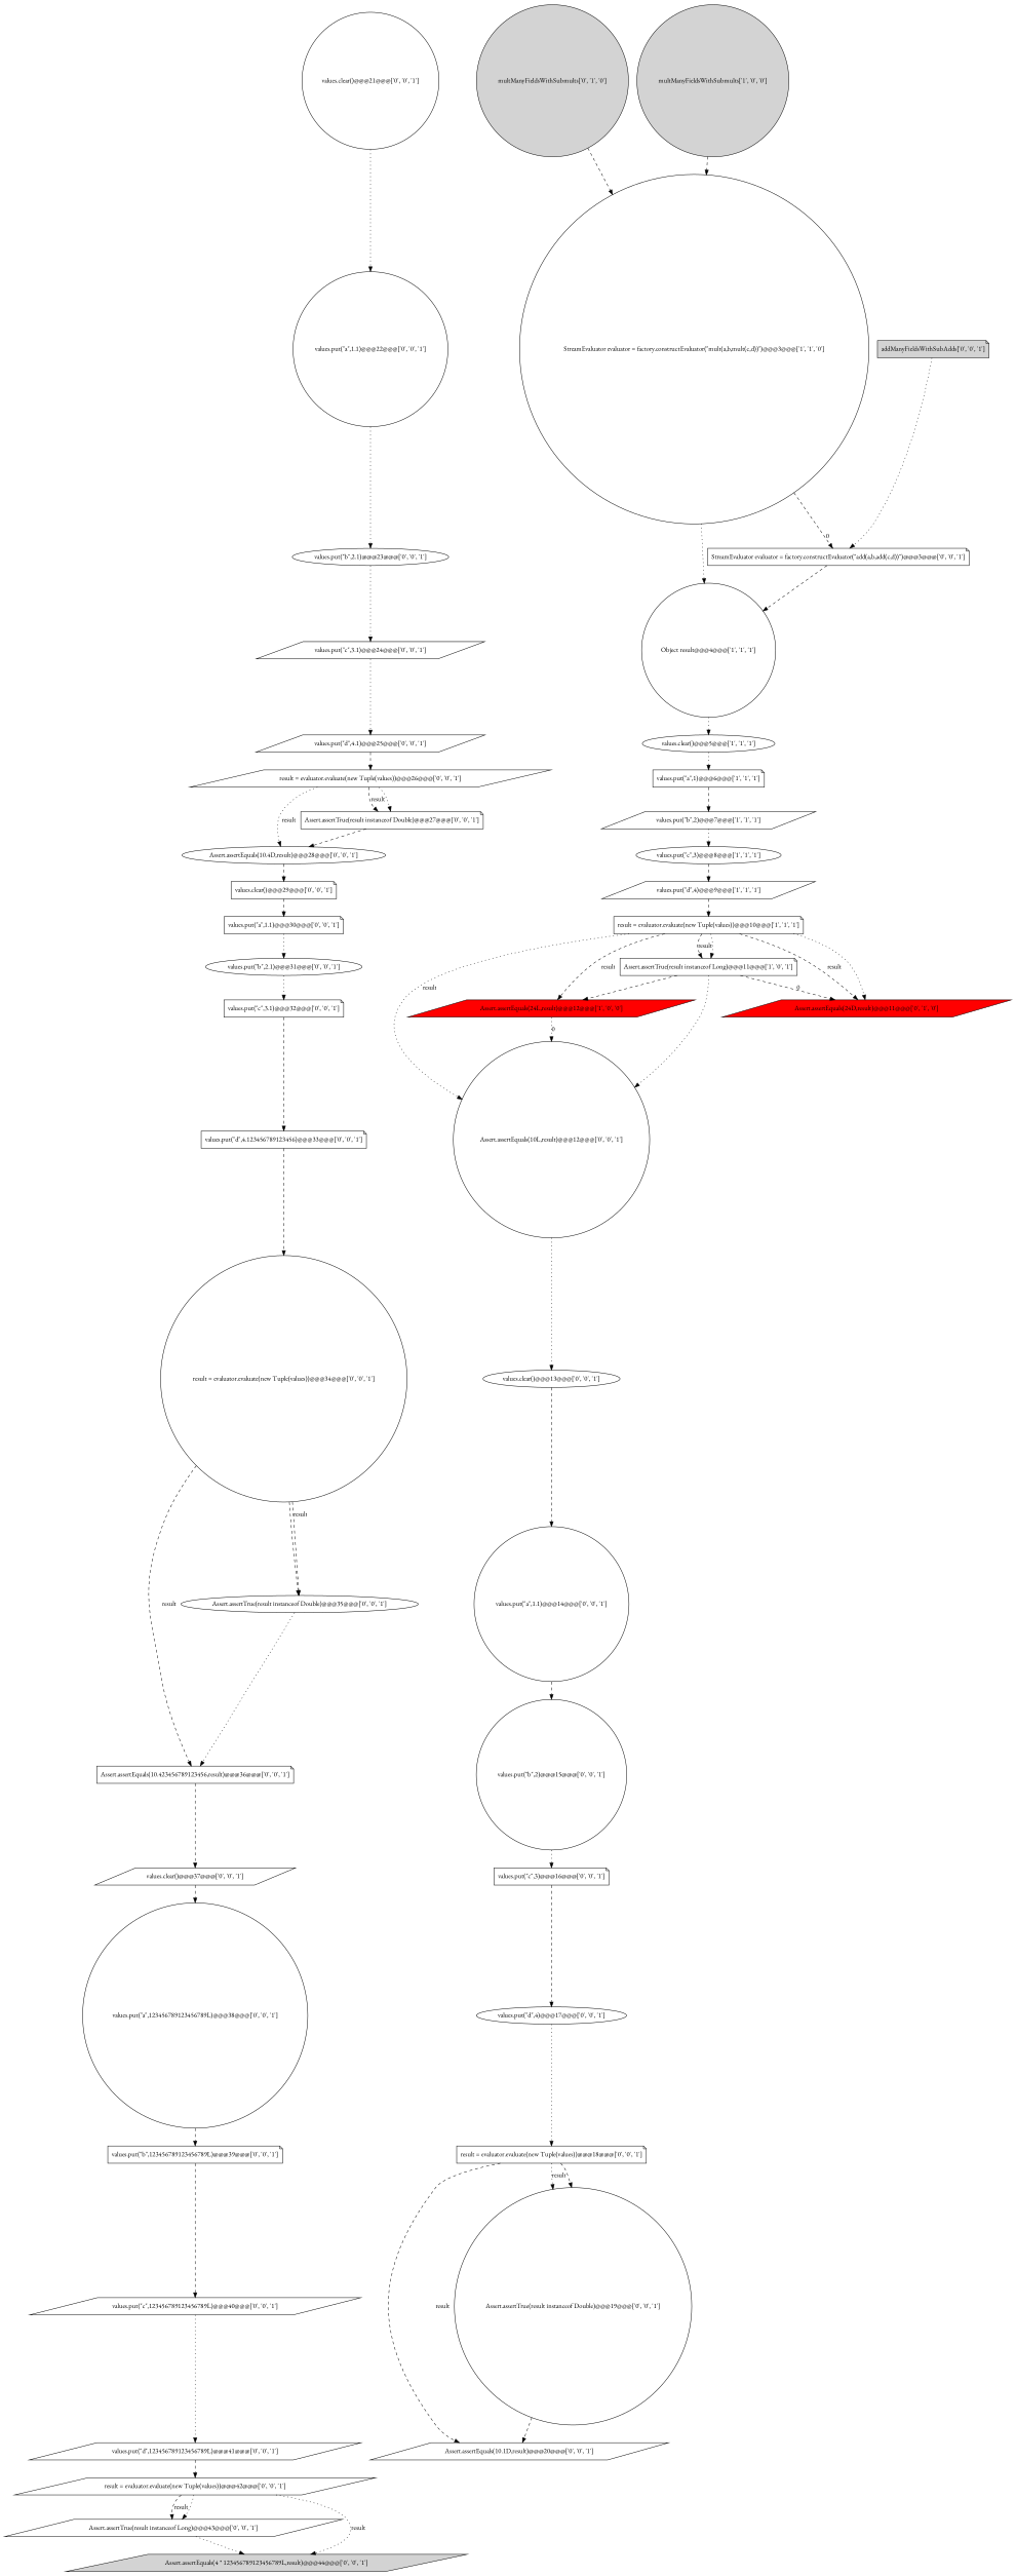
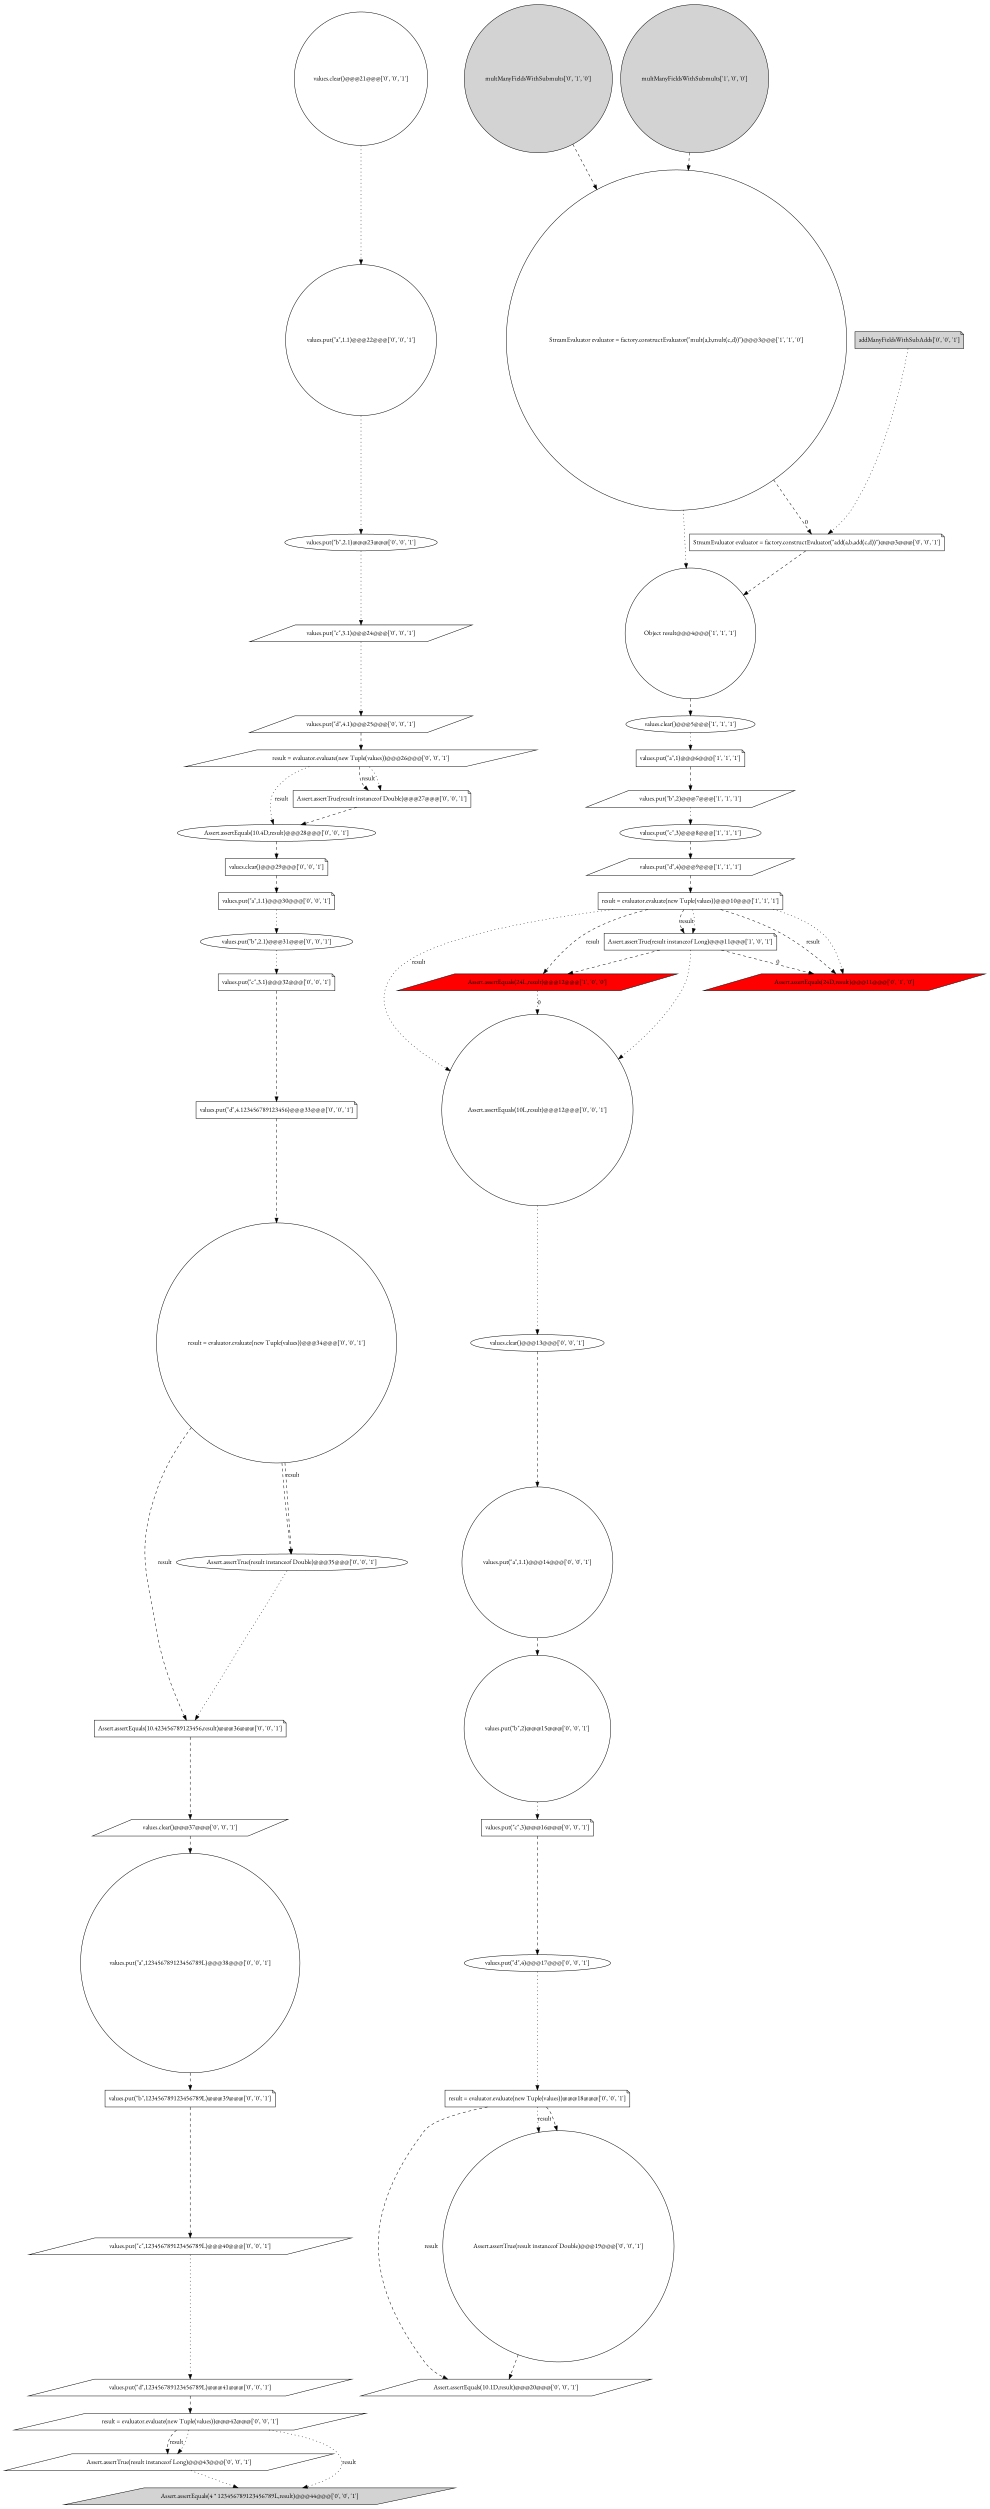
  digraph {
    fontname="EB Garamond"
    node [fillcolor=white fontname="EB Garamond" shape=parallelogram style=filled]
    edge [fontname="EB Garamond" style=dashed]
    n1 [label="values.put(\"c\",3.1)@@@24@@@['0', '0', '1']"]
    n2 [label="values.put(\"d\",4.1)@@@25@@@['0', '0', '1']"]
    n3 [label="result = evaluator.evaluate(new Tuple(values))@@@26@@@['0', '0', '1']"]
    n4 [label="values.clear()@@@37@@@['0', '0', '1']"]
    n5 [label="values.put(\"a\",123456789123456789L)@@@38@@@['0', '0', '1']" shape=circle]
    n6 [label="values.put(\"b\",123456789123456789L)@@@39@@@['0', '0', '1']" shape=note]
    n7 [label="Assert.assertEquals(10.4D,result)@@@28@@@['0', '0', '1']" shape=ellipse]
    n8 [label="values.clear()@@@29@@@['0', '0', '1']" shape=note]
    n9 [label="values.put(\"a\",1.1)@@@30@@@['0', '0', '1']" shape=note]
    n10 [label="Assert.assertTrue(result instanceof Double)@@@27@@@['0', '0', '1']" shape=note]
    n11 [label="result = evaluator.evaluate(new Tuple(values))@@@10@@@['1', '1', '1']" shape=note]
    n12 [fillcolor=red label="Assert.assertEquals(24L,result)@@@12@@@['1', '0', '0']"]
    n13 [label="Assert.assertEquals(10L,result)@@@12@@@['0', '0', '1']" shape=circle]
    n14 [fillcolor=red label="Assert.assertEquals(24D,result)@@@11@@@['0', '1', '0']"]
    n15 [label="Assert.assertTrue(result instanceof Long)@@@11@@@['1', '0', '1']" shape=note]
    n16 [label="values.clear()@@@13@@@['0', '0', '1']" shape=ellipse]
    n17 [label="Assert.assertTrue(result instanceof Long)@@@43@@@['0', '0', '1']"]
    n18 [fillcolor=lightgray label="Assert.assertEquals(4 * 123456789123456789L,result)@@@44@@@['0', '0', '1']"]
    n19 [label="values.put(\"a\",1.1)@@@14@@@['0', '0', '1']" shape=circle]
    n20 [label="values.put(\"b\",2)@@@15@@@['0', '0', '1']" shape=circle]
    n21 [label="values.clear()@@@21@@@['0', '0', '1']" shape=circle]
    n22 [label="values.put(\"a\",1.1)@@@22@@@['0', '0', '1']" shape=circle]
    n23 [label="values.put(\"b\",2.1)@@@23@@@['0', '0', '1']" shape=ellipse]
    n24 [label="values.put(\"c\",3)@@@8@@@['1', '1', '1']" shape=ellipse]
    n25 [label="values.put(\"d\",4)@@@9@@@['1', '1', '1']"]
    n26 [label="Object result@@@4@@@['1', '1', '1']" shape=circle]
    n27 [label="values.clear()@@@5@@@['1', '1', '1']" shape=ellipse]
    n28 [label="values.put(\"a\",1)@@@6@@@['1', '1', '1']" shape=note]
    n29 [fillcolor=lightgray label="multManyFieldsWithSubmults['0', '1', '0']" shape=circle]
    n30 [label="StreamEvaluator evaluator = factory.constructEvaluator(\"mult(a,b,mult(c,d))\")@@@3@@@['1', '1', '0']" shape=circle]
    n31 [label="StreamEvaluator evaluator = factory.constructEvaluator(\"add(a,b,add(c,d))\")@@@3@@@['0', '0', '1']" shape=note]
    n32 [label="values.put(\"b\",2)@@@7@@@['1', '1', '1']"]
    n33 [label="values.put(\"d\",4)@@@17@@@['0', '0', '1']" shape=ellipse]
    n34 [label="result = evaluator.evaluate(new Tuple(values))@@@18@@@['0', '0', '1']" shape=note]
    n35 [label="Assert.assertEquals(10.1D,result)@@@20@@@['0', '0', '1']"]
    n36 [label="Assert.assertTrue(result instanceof Double)@@@19@@@['0', '0', '1']" shape=circle]
    n37 [label="values.put(\"b\",2.1)@@@31@@@['0', '0', '1']" shape=ellipse]
    n38 [label="values.put(\"c\",3.1)@@@32@@@['0', '0', '1']" shape=note]
    n39 [label="values.put(\"c\",123456789123456789L)@@@40@@@['0', '0', '1']"]
    n40 [label="values.put(\"d\",123456789123456789L)@@@41@@@['0', '0', '1']"]
    n41 [label="result = evaluator.evaluate(new Tuple(values))@@@42@@@['0', '0', '1']"]
    n42 [fillcolor=lightgray label="multManyFieldsWithSubmults['1', '0', '0']" shape=circle]
    n43 [fillcolor=lightgray label="addManyFieldsWithSubAdds['0', '0', '1']" shape=note]
    n44 [label="values.put(\"d\",4.123456789123456)@@@33@@@['0', '0', '1']" shape=note]
    n45 [label="result = evaluator.evaluate(new Tuple(values))@@@34@@@['0', '0', '1']" shape=circle]
    n46 [label="Assert.assertEquals(10.423456789123456,result)@@@36@@@['0', '0', '1']" shape=note]
    n47 [label="Assert.assertTrue(result instanceof Double)@@@35@@@['0', '0', '1']" shape=ellipse]
    n48 [label="values.put(\"c\",3)@@@16@@@['0', '0', '1']" shape=note]
    n1 -> n2 [style=dotted]
    n2 -> n3
    n3 -> n7 [label=result style=dotted]
    n3 -> n10 [label=result]
    n3 -> n10 [style=dotted]
    n4 -> n5
    n5 -> n6
    n6 -> n39
    n7 -> n8
    n8 -> n9
    n9 -> n37 [style=dotted]
    n10 -> n7
    n11 -> n12 [label=result]
    n11 -> n13 [label=result style=dotted]
    n11 -> n14 [label=result]
    n11 -> n14 [style=dotted]
    n11 -> n15 [label=result]
    n11 -> n15 [style=dotted]
    n12 -> n13 [label=0 style=dotted]
    n13 -> n16 [style=dotted]
    n15 -> n12
    n15 -> n13 [style=dotted]
    n15 -> n14 [label=0]
    n16 -> n19
    n17 -> n18 [style=dotted]
    n19 -> n20
    n20 -> n48 [style=dotted]
    n21 -> n22 [style=dotted]
    n22 -> n23 [style=dotted]
    n23 -> n1 [style=dotted]
    n24 -> n25
    n25 -> n11
-   n26 -> n27 [style=dotted]
+   n26 -> n27
    n27 -> n28 [style=dotted]
    n28 -> n32
    n29 -> n30
    n30 -> n26 [style=dotted]
    n30 -> n31 [label=0]
    n31 -> n26
    n32 -> n24 [style=dotted]
    n33 -> n34 [style=dotted]
    n34 -> n35 [label=result]
    n34 -> n36 [label=result style=dotted]
    n34 -> n36
    n36 -> n35
    n37 -> n38 [style=dotted]
    n38 -> n44
    n39 -> n40 [style=dotted]
    n40 -> n41
    n41 -> n17 [label=result]
    n41 -> n17 [style=dotted]
    n41 -> n18 [label=result style=dotted]
    n42 -> n30
    n43 -> n31 [style=dotted]
    n44 -> n45
    n45 -> n46 [label=result]
    n45 -> n47
    n45 -> n47 [label=result]
    n46 -> n4
    n47 -> n46 [style=dotted]
    n48 -> n33
  }
